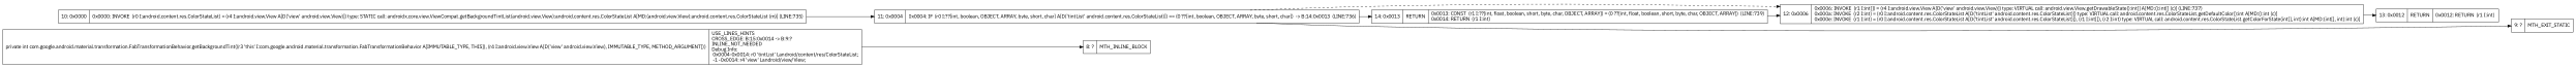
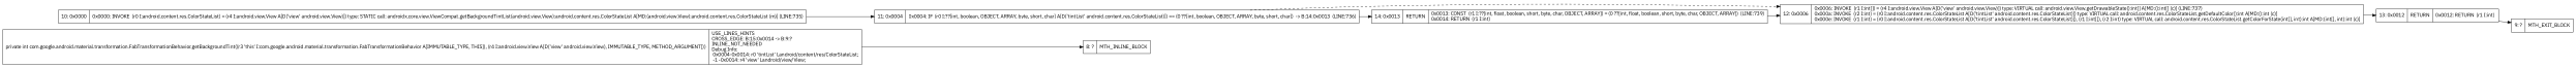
  digraph {
    fontname="IBM Plex Sans"
    rankdir=LR
    node [fontname="IBM Plex Sans" shape=record]
    edge [fontname="IBM Plex Sans"]
    n1 [label="{8\:\ ?|MTH_INLINE_BLOCK\l}"]
    n2 [label="{10\:\ 0x0000|0x0000: INVOKE  (r0 I:android.content.res.ColorStateList) = (r4 I:android.view.View A[D('view' android.view.View)]) type: STATIC call: androidx.core.view.ViewCompat.getBackgroundTintList(android.view.View):android.content.res.ColorStateList A[MD:(android.view.View):android.content.res.ColorStateList (m)] (LINE:735)\l}"]
    n3 [label="{11\:\ 0x0004|0x0004: IF  (r0 I:??[int, boolean, OBJECT, ARRAY, byte, short, char] A[D('tintList' android.content.res.ColorStateList)]) == (0 ??[int, boolean, OBJECT, ARRAY, byte, short, char])  \-\> B:14:0x0013  (LINE:736)\l}"]
    n4 [label="{12\:\ 0x0006|0x0006: INVOKE  (r1 I:int[]) = (r4 I:android.view.View A[D('view' android.view.View)]) type: VIRTUAL call: android.view.View.getDrawableState():int[] A[MD:():int[] (c)] (LINE:737)\l0x000a: INVOKE  (r2 I:int) = (r0 I:android.content.res.ColorStateList A[D('tintList' android.content.res.ColorStateList)]) type: VIRTUAL call: android.content.res.ColorStateList.getDefaultColor():int A[MD:():int (c)]\l0x000e: INVOKE  (r1 I:int) = (r0 I:android.content.res.ColorStateList A[D('tintList' android.content.res.ColorStateList)]), (r1 I:int[]), (r2 I:int) type: VIRTUAL call: android.content.res.ColorStateList.getColorForState(int[], int):int A[MD:(int[], int):int (c)]\l}"]
    n5 [label="{14\:\ 0x0013|RETURN\l|0x0013: CONST  (r1 I:??[int, float, boolean, short, byte, char, OBJECT, ARRAY]) = (0 ??[int, float, boolean, short, byte, char, OBJECT, ARRAY])  (LINE:739)\l0x0014: RETURN  (r1 I:int) \l}"]
    n6 [label="{13\:\ 0x0012|RETURN\l|0x0012: RETURN  (r1 I:int) \l}"]
-   n7 [label="{9\:\ ?|MTH_EXIT_STATIC\l}"]
+   n7 [label="{9\:\ ?|MTH_EXIT_BLOCK\l}"]
    n8 [label="{private int com.google.android.material.transformation.FabTransformationBehavior.getBackgroundTint((r3 'this' I:com.google.android.material.transformation.FabTransformationBehavior A[IMMUTABLE_TYPE, THIS]), (r4 I:android.view.View A[D('view' android.view.View), IMMUTABLE_TYPE, METHOD_ARGUMENT]))  | USE_LINES_HINTS\lCROSS_EDGE: B:15:0x0014 \-\> B:9:?\lINLINE_NOT_NEEDED\lDebug Info:\l  0x0004\-0x0014: r0 'tintList' Landroid\/content\/res\/ColorStateList;\l  \-1 \-0x0014: r4 'view' Landroid\/view\/View;\l}"]
    n2 -> n3
    n3 -> n4 [style=dashed]
    n3 -> n5
    n4 -> n6
    n5 -> n4
-   n3 -> n7
+   n6 -> n7
    n8 -> n1
  }
